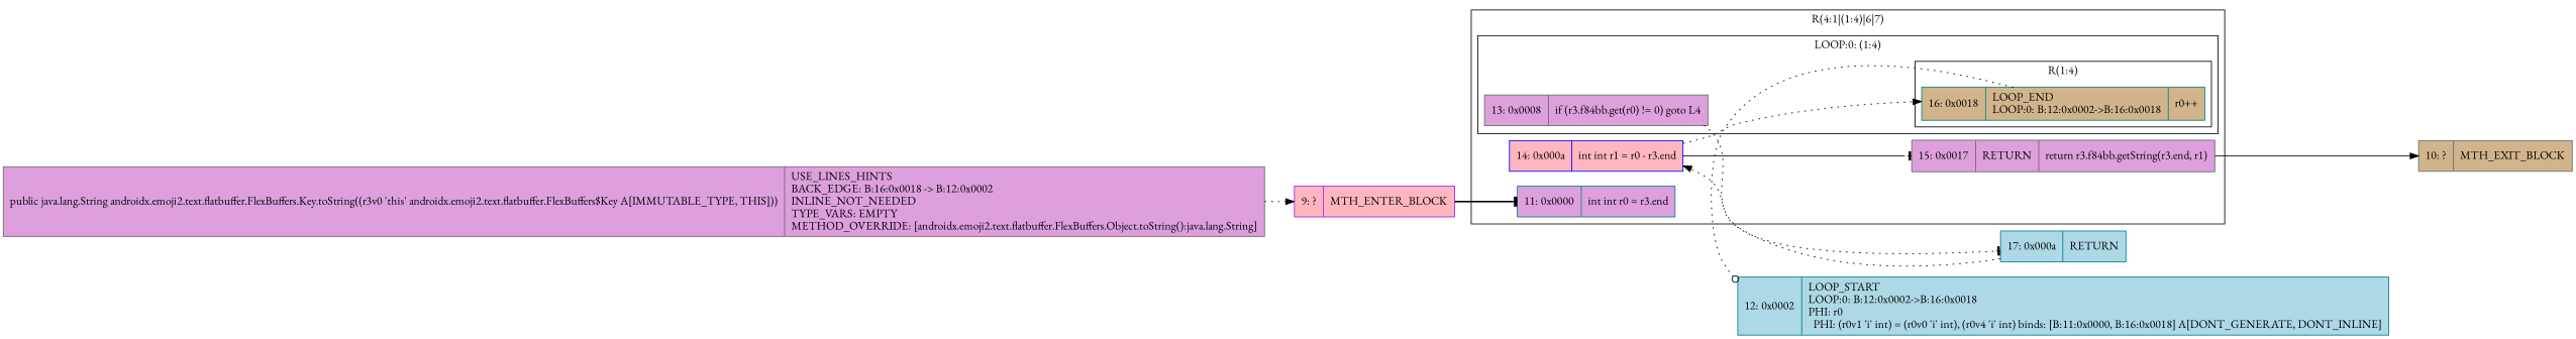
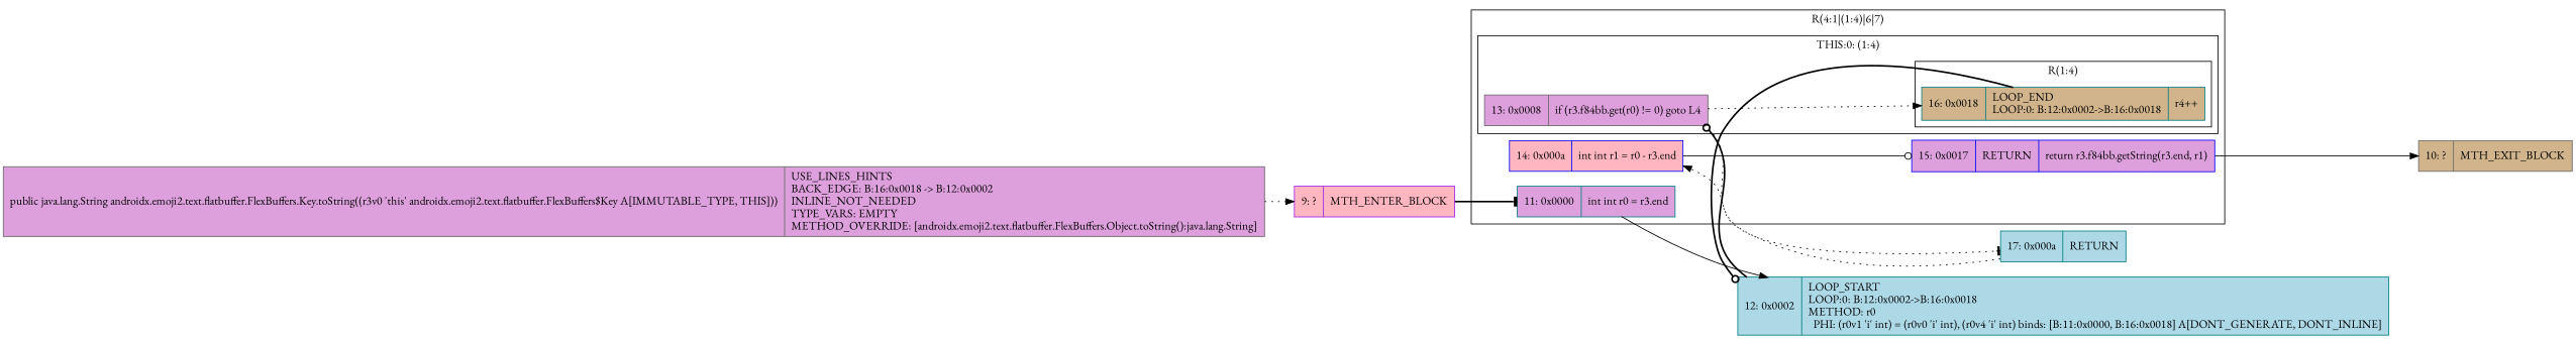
  digraph {
    fontname="EB Garamond"
    rankdir=LR
    node [color=teal fillcolor=plum fontname="EB Garamond" shape=record style=filled]
    edge [arrowhead=normal fontname="EB Garamond" style=dotted]
-   n1 [fillcolor=tan label="{16\:\ 0x0018|LOOP_END\lLOOP:0: B:12:0x0002\-\>B:16:0x0018\l|r0++\l}"]
+   n1 [fillcolor=tan label="{16\:\ 0x0018|LOOP_END\lLOOP:0: B:12:0x0002\-\>B:16:0x0018\l|r4++\l}"]
    n2 [color=gray40 label="{13\:\ 0x0008|if (r3.f84bb.get(r0) != 0) goto L4\l}"]
    n3 [label="{11\:\ 0x0000|int int r0 = r3.end\l}"]
    n4 [color=blue fillcolor=lightpink label="{14\:\ 0x000a|int int r1 = r0 \- r3.end\l}"]
-   n5 [color=gray40 label="{15\:\ 0x0017|RETURN\l|return r3.f84bb.getString(r3.end, r1)\l}"]
-   n6 [fillcolor=lightblue label="{12\:\ 0x0002|LOOP_START\lLOOP:0: B:12:0x0002\-\>B:16:0x0018\lPHI: r0 \l  PHI: (r0v1 'i' int) = (r0v0 'i' int), (r0v4 'i' int) binds: [B:11:0x0000, B:16:0x0018] A[DONT_GENERATE, DONT_INLINE]\l}"]
+   n5 [color=blue label="{15\:\ 0x0017|RETURN\l|return r3.f84bb.getString(r3.end, r1)\l}"]
+   n6 [fillcolor=lightblue label="{12\:\ 0x0002|LOOP_START\lLOOP:0: B:12:0x0002\-\>B:16:0x0018\lMETHOD: r0 \l  PHI: (r0v1 'i' int) = (r0v0 'i' int), (r0v4 'i' int) binds: [B:11:0x0000, B:16:0x0018] A[DONT_GENERATE, DONT_INLINE]\l}"]
    n7 [fillcolor=lightblue label="{17\:\ 0x000a|RETURN\l}"]
    n8 [color=gray40 fillcolor=tan label="{10\:\ ?|MTH_EXIT_BLOCK\l}"]
    n9 [color=purple fillcolor=lightpink label="{9\:\ ?|MTH_ENTER_BLOCK\l}"]
    n10 [color=gray40 label="{public java.lang.String androidx.emoji2.text.flatbuffer.FlexBuffers.Key.toString((r3v0 'this' androidx.emoji2.text.flatbuffer.FlexBuffers$Key A[IMMUTABLE_TYPE, THIS]))  | USE_LINES_HINTS\lBACK_EDGE: B:16:0x0018 \-\> B:12:0x0002\lINLINE_NOT_NEEDED\lTYPE_VARS: EMPTY\lMETHOD_OVERRIDE: [androidx.emoji2.text.flatbuffer.FlexBuffers.Object.toString():java.lang.String]\l}"]
    subgraph cluster_1 {
      label="R(4:1|(1:4)|6|7)"
      n3
      n4
      n5
      subgraph cluster_2 {
-       label="LOOP:0: (1:4)"
+       label="THIS:0: (1:4)"
        n2
        subgraph cluster_3 {
          label="R(1:4)"
          n1
        }
      }
    }
-   n1 -> n6 [arrowhead=odot]
-   n4 -> n1
+   n1 -> n6 [arrowhead=odot style=bold]
+   n2 -> n1
    n2 -> n7 [arrowhead=tee]
-   n4 -> n5 [arrowhead=tee style=solid]
+   n3 -> n6 [style=solid]
+   n4 -> n5 [arrowhead=odot style=solid]
    n5 -> n8 [style=solid]
+   n6 -> n2 [arrowhead=odot style=bold]
    n7 -> n4
    n9 -> n3 [arrowhead=tee style=bold]
    n10 -> n9
  }
